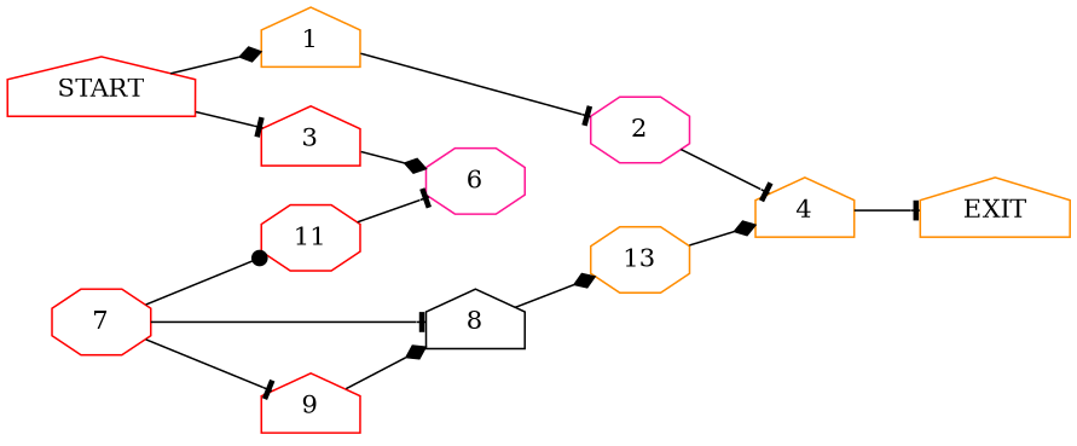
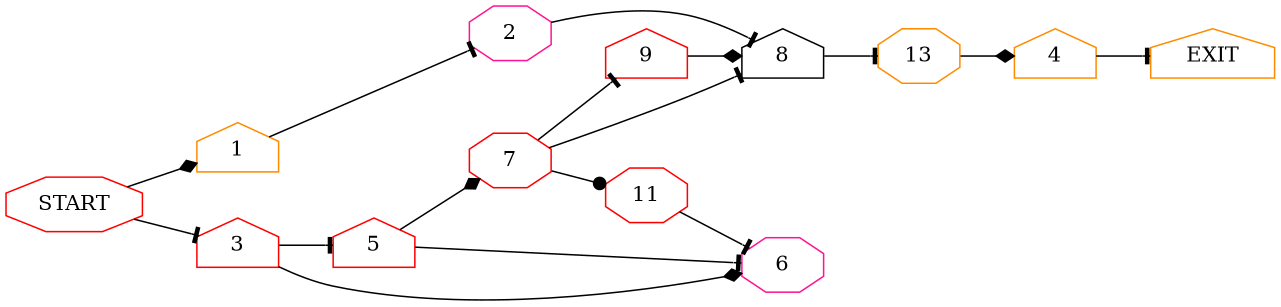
  digraph {
    rankdir=LR
    node [color=red shape=house]
    edge [arrowhead=tee]
-   n1 [label=START]
+   n1 [label=START shape=octagon]
    1 [color=darkorange]
    3
    2 [color=deeppink shape=octagon]
    n5 [color=darkorange label=EXIT]
    4 [color=darkorange]
+   5
    6 [color=deeppink shape=octagon]
    7 [shape=octagon]
    8 [color=black]
    9
    11 [shape=octagon]
    n13 [color=darkorange label=13 shape=octagon]
    n1 -> 1 [arrowhead=diamond]
    n1 -> 3
    1 -> 2
+   3 -> 5
    3 -> 6 [arrowhead=diamond]
-   2 -> 4
+   2 -> 8
    4 -> n5
+   5 -> 6
+   5 -> 7 [arrowhead=diamond]
    7 -> 8
    7 -> 9
    7 -> 11 [arrowhead=dot]
-   8 -> n13 [arrowhead=diamond]
+   8 -> n13
    9 -> 8 [arrowhead=diamond]
    11 -> 6
    n13 -> 4 [arrowhead=diamond]
  }
